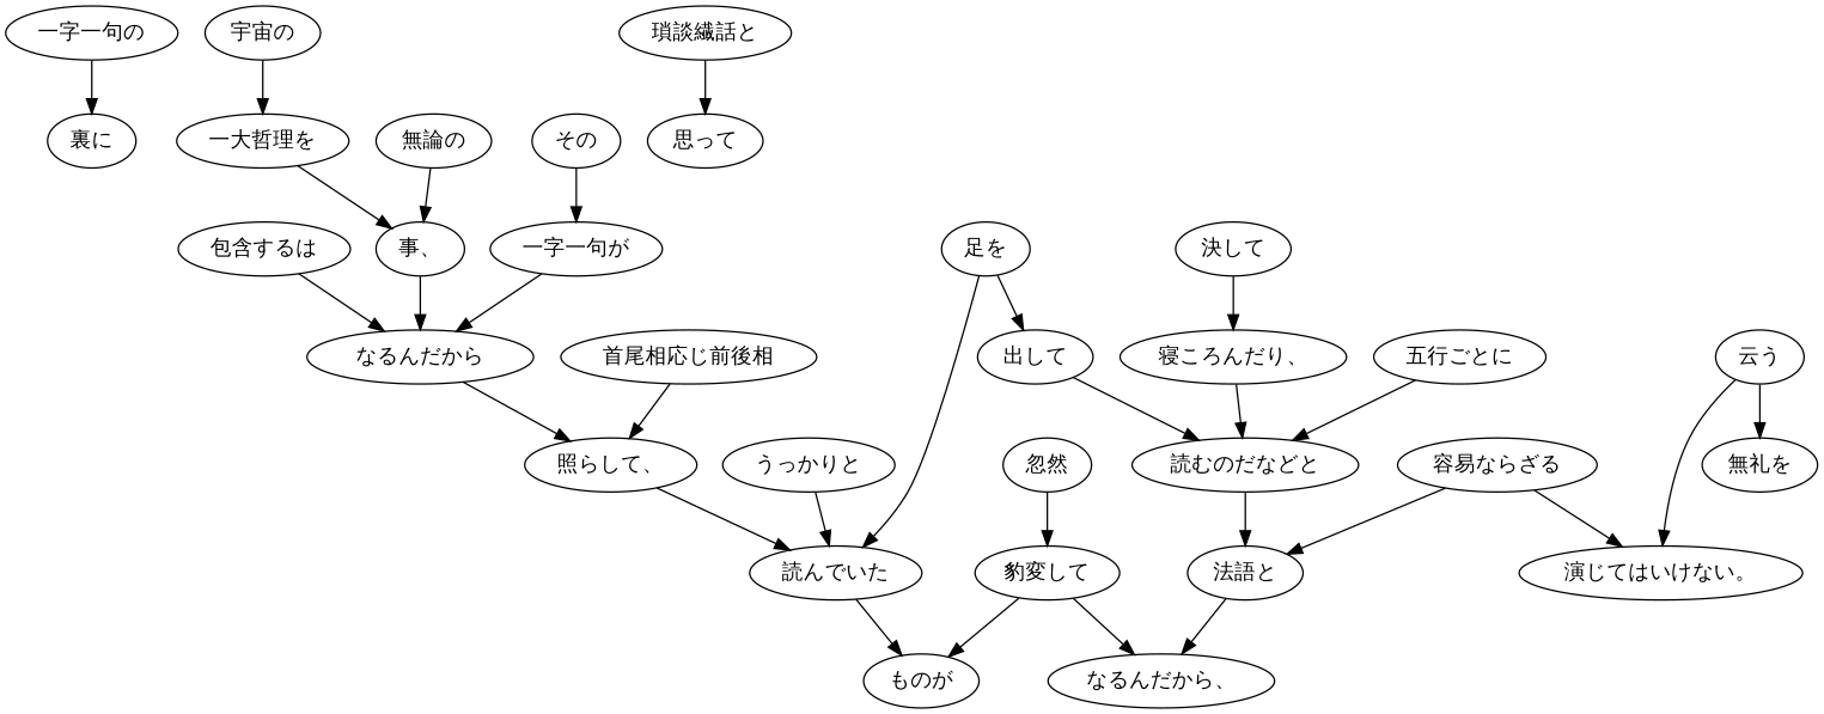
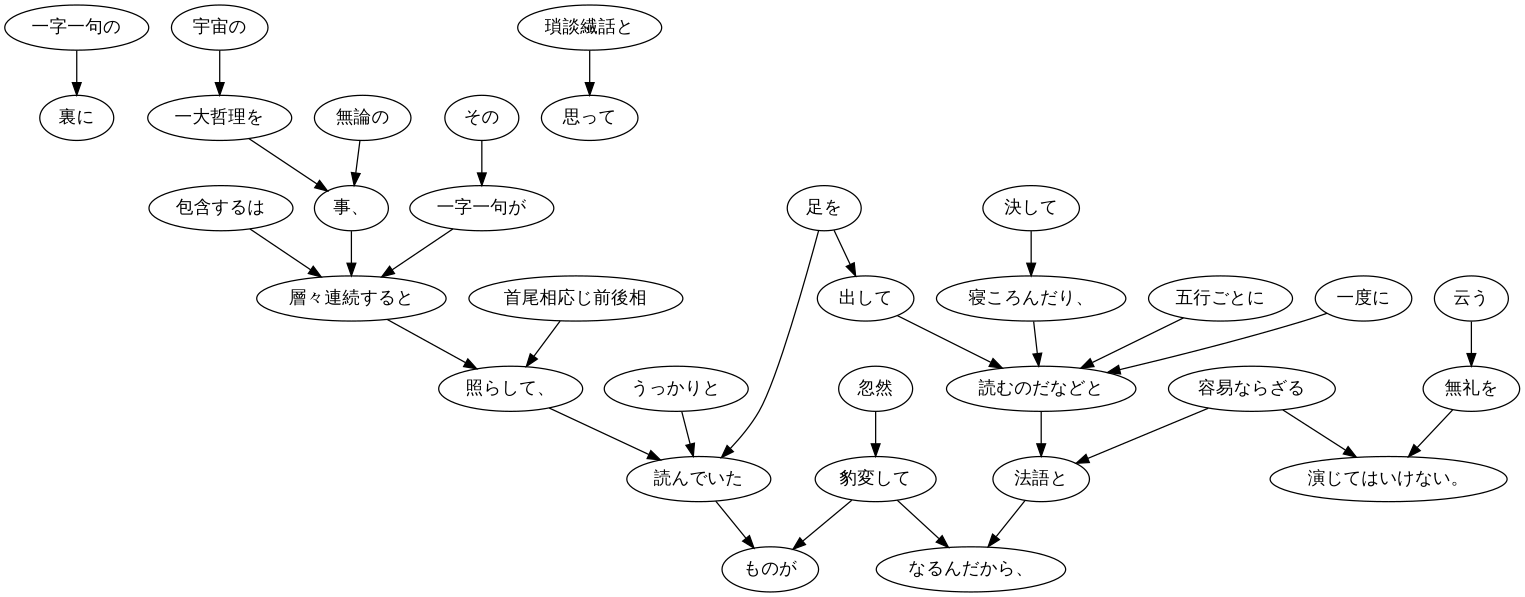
  digraph {
    fontname="Courier Prime"
    node [fontname="Courier Prime"]
    edge [fontname="Courier Prime"]
    n1 [label="一字一句の"]
    n2 [label="裏に"]
    n3 [label="包含するは"]
-   n4 [label="なるんだから"]
+   n4 [label="層々連続すると"]
    n5 [label="宇宙の"]
    n6 [label="一大哲理を"]
    n7 [label="事、"]
    n8 [label="照らして、"]
    n9 [label="無論の"]
    n10 [label="その"]
    n11 [label="一字一句が"]
    n12 [label="読んでいた"]
    n13 [label="首尾相応じ前後相"]
    n14 [label="ものが"]
    n15 [label="瑣談繊話と"]
    n16 [label="思って"]
    n17 [label="うっかりと"]
    n18 [label="豹変して"]
    n19 [label="なるんだから、"]
    n20 [label="忽然"]
    n21 [label="容易ならざる"]
    n22 [label="法語と"]
    n23 [label="演じてはいけない。"]
    n24 [label="決して"]
    n25 [label="寝ころんだり、"]
    n26 [label="読むのだなどと"]
    n27 [label="足を"]
    n28 [label="出して"]
    n29 [label="五行ごとに"]
+   n30 [label="一度に"]
    n31 [label="云う"]
    n32 [label="無礼を"]
    n1 -> n2
    n3 -> n4
    n4 -> n8
    n5 -> n6
    n6 -> n7
    n7 -> n4
    n8 -> n12
    n9 -> n7
    n10 -> n11
    n11 -> n4
    n12 -> n14
    n13 -> n8
    n15 -> n16
    n17 -> n12
    n18 -> n14
    n18 -> n19
    n20 -> n18
    n21 -> n22
    n21 -> n23
    n22 -> n19
    n24 -> n25
    n25 -> n26
    n26 -> n22
    n27 -> n12
    n27 -> n28
    n28 -> n26
    n29 -> n26
+   n30 -> n26
    n31 -> n32
-   n31 -> n23
+   n32 -> n23
  }
